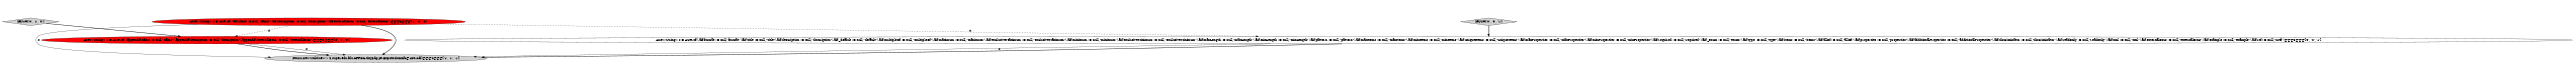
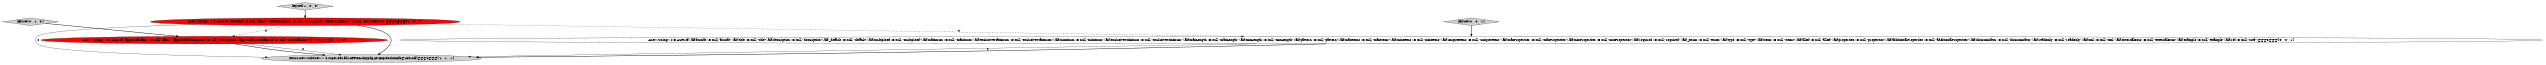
  digraph {
    node [fillcolor=lightgray shape=ellipse style=filled]
    edge [style=bold]
    n1 [fillcolor=red label="ASet<String> s = ASet.of().aif(name != null,\"name\").aif(description != null,\"description\").aif(externalDocs != null,\"externalDocs\")@@@3@@@['1', '0', '0']"]
    n2 [label="return new MultiSet<>(s,super.edu.fdu.CPPDG.tinypdg.pe.ExpressionInfo@15e1cdf)@@@4@@@['1', '1', '1']"]
    n3 [fillcolor=red label="ASet<String> s = ASet.of().appendIf(name != null,\"name\").appendIf(description != null,\"description\").appendIf(externalDocs != null,\"externalDocs\")@@@3@@@['0', '1', '0']"]
    n4 [fillcolor=white label="ASet<String> s = ASet.of().aif(format != null,\"format\").aif(title != null,\"title\").aif(description != null,\"description\").aif(_default != null,\"default\").aif(multipleOf != null,\"multipleOf\").aif(maximum != null,\"maximum\").aif(exclusiveMaximum != null,\"exclusiveMaximum\").aif(minimum != null,\"minimum\").aif(exclusiveMinimum != null,\"exclusiveMinimum\").aif(maxLength != null,\"maxLength\").aif(minLength != null,\"minLength\").aif(pattern != null,\"pattern\").aif(maxItems != null,\"maxItems\").aif(minItems != null,\"minItems\").aif(uniqueItems != null,\"uniqueItems\").aif(maxProperties != null,\"maxProperties\").aif(minProperties != null,\"minProperties\").aif(required != null,\"required\").aif(_enum != null,\"enum\").aif(type != null,\"type\").aif(items != null,\"items\").aif(allOf != null,\"allOf\").aif(properties != null,\"properties\").aif(additionalProperties != null,\"additionalProperties\").aif(discriminator != null,\"discriminator\").aif(readOnly != null,\"readOnly\").aif(xml != null,\"xml\").aif(externalDocs != null,\"externalDocs\").aif(example != null,\"example\").aif(ref != null,\"$ref\")@@@3@@@['0', '0', '1']"]
    n5 [label="keySet['0', '1', '0']" shape=diamond]
+   n6 [label="keySet['1', '0', '0']" shape=diamond]
    n7 [label="keySet['0', '0', '1']" shape=diamond]
    n1 -> n2 [label=s style=solid]
    n1 -> n2
    n1 -> n3 [label=0 style=dashed]
    n1 -> n4 [label=0 style=dashed]
    n3 -> n2 [label=s style=solid]
    n3 -> n2
    n4 -> n2 [label=s style=solid]
    n4 -> n2
    n5 -> n3
+   n6 -> n1
    n7 -> n4
  }
